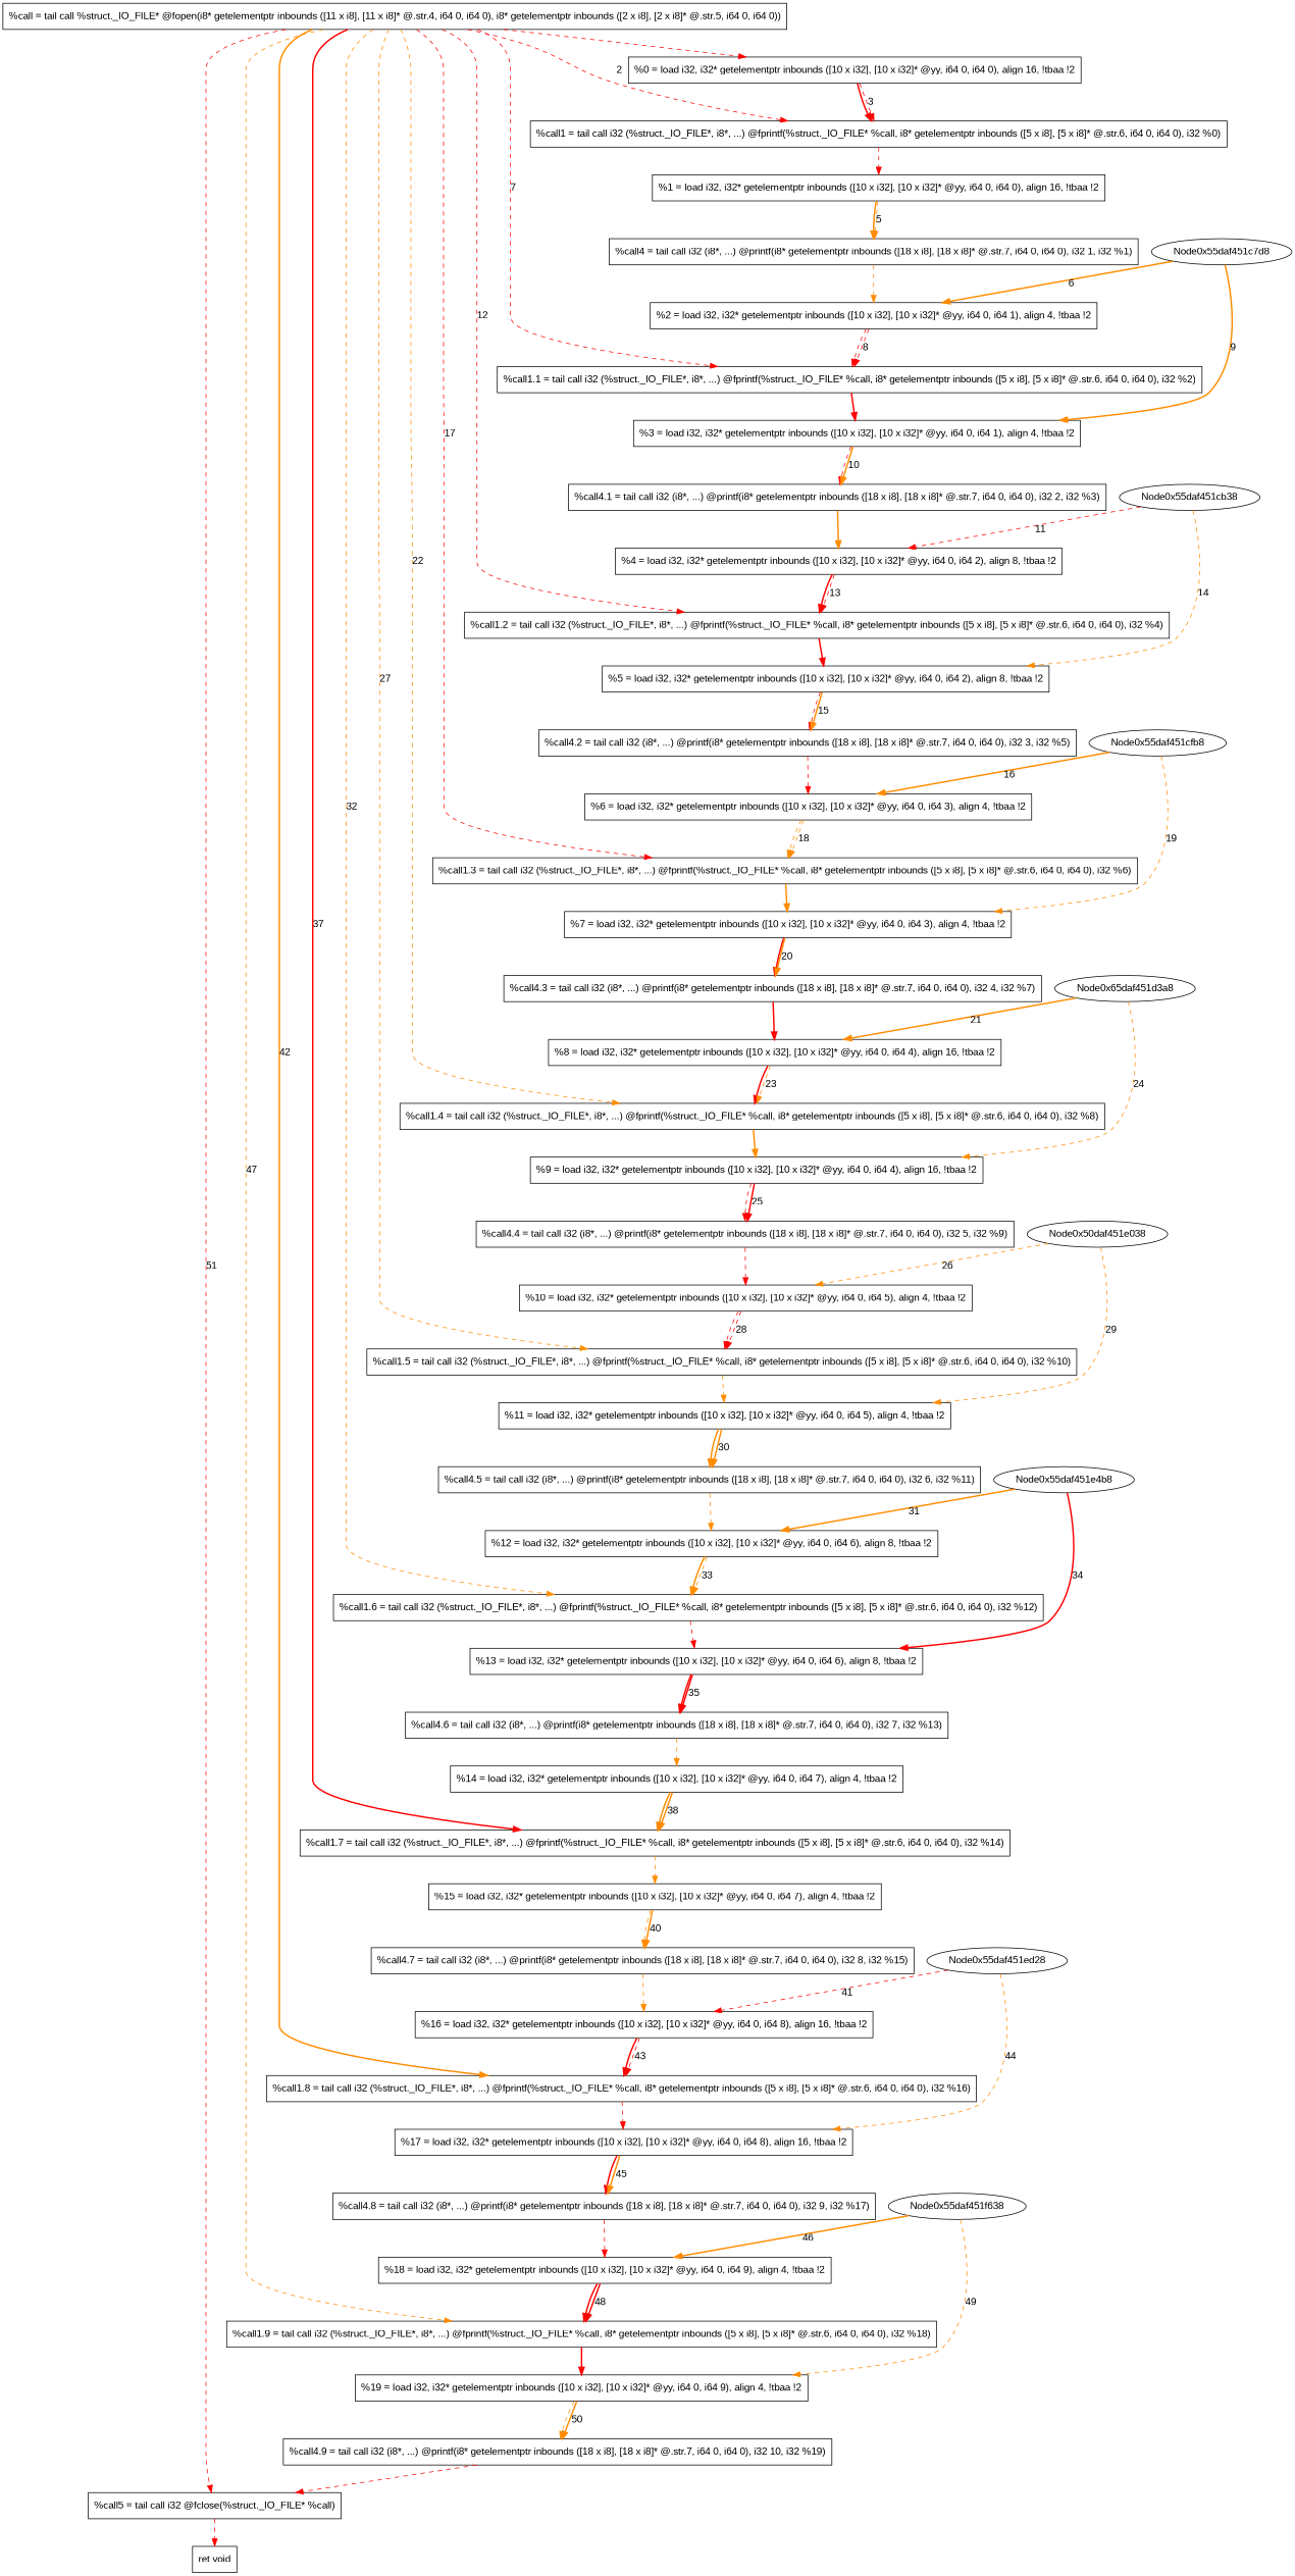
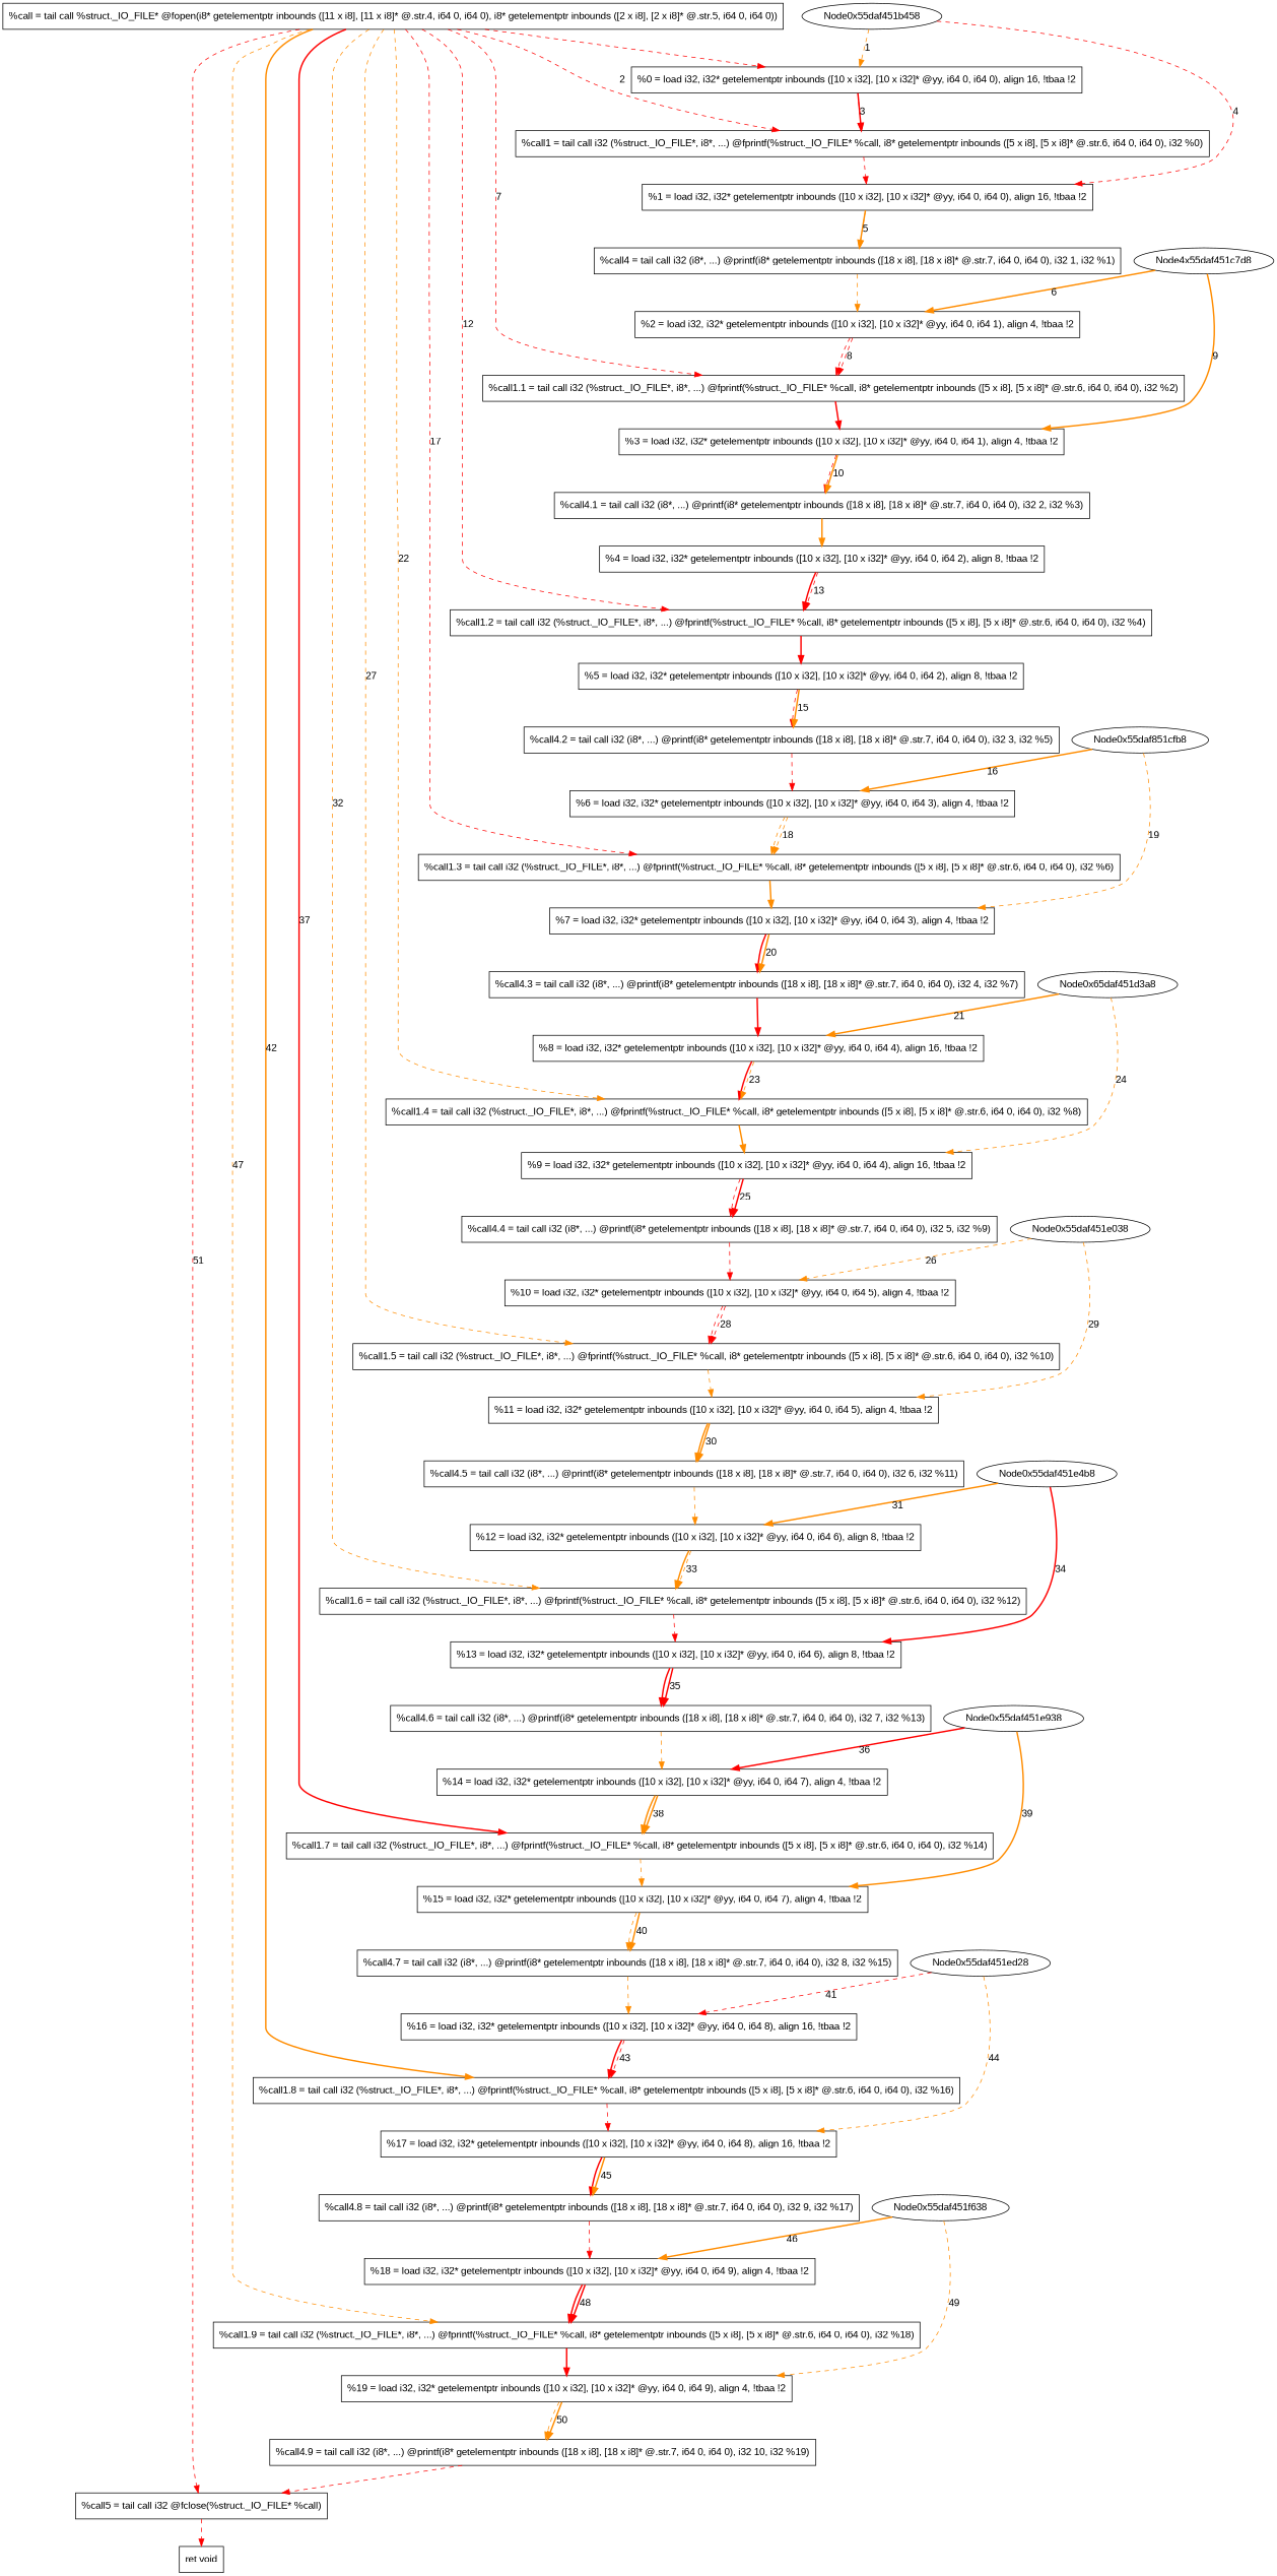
  digraph {
    fontname="Liberation Sans"
    node [fontname="Liberation Sans" shape=record]
    edge [color=darkorange fontname="Liberation Sans" style=dashed]
    n1 [label="  %call = tail call %struct._IO_FILE* @fopen(i8* getelementptr inbounds ([11 x i8], [11 x i8]* @.str.4, i64 0, i64 0), i8* getelementptr inbounds ([2 x i8], [2 x i8]* @.str.5, i64 0, i64 0))"]
    n2 [label="  %0 = load i32, i32* getelementptr inbounds ([10 x i32], [10 x i32]* @yy, i64 0, i64 0), align 16, !tbaa !2"]
    n3 [label="  %call1 = tail call i32 (%struct._IO_FILE*, i8*, ...) @fprintf(%struct._IO_FILE* %call, i8* getelementptr inbounds ([5 x i8], [5 x i8]* @.str.6, i64 0, i64 0), i32 %0)"]
    n4 [label="  %call1.1 = tail call i32 (%struct._IO_FILE*, i8*, ...) @fprintf(%struct._IO_FILE* %call, i8* getelementptr inbounds ([5 x i8], [5 x i8]* @.str.6, i64 0, i64 0), i32 %2)"]
    n5 [label="  %call1.2 = tail call i32 (%struct._IO_FILE*, i8*, ...) @fprintf(%struct._IO_FILE* %call, i8* getelementptr inbounds ([5 x i8], [5 x i8]* @.str.6, i64 0, i64 0), i32 %4)"]
    n6 [label="  %call1.3 = tail call i32 (%struct._IO_FILE*, i8*, ...) @fprintf(%struct._IO_FILE* %call, i8* getelementptr inbounds ([5 x i8], [5 x i8]* @.str.6, i64 0, i64 0), i32 %6)"]
    n7 [label="  %call1.4 = tail call i32 (%struct._IO_FILE*, i8*, ...) @fprintf(%struct._IO_FILE* %call, i8* getelementptr inbounds ([5 x i8], [5 x i8]* @.str.6, i64 0, i64 0), i32 %8)"]
    n8 [label="  %call1.5 = tail call i32 (%struct._IO_FILE*, i8*, ...) @fprintf(%struct._IO_FILE* %call, i8* getelementptr inbounds ([5 x i8], [5 x i8]* @.str.6, i64 0, i64 0), i32 %10)"]
    n9 [label="  %call1.6 = tail call i32 (%struct._IO_FILE*, i8*, ...) @fprintf(%struct._IO_FILE* %call, i8* getelementptr inbounds ([5 x i8], [5 x i8]* @.str.6, i64 0, i64 0), i32 %12)"]
    n10 [label="  %call1.7 = tail call i32 (%struct._IO_FILE*, i8*, ...) @fprintf(%struct._IO_FILE* %call, i8* getelementptr inbounds ([5 x i8], [5 x i8]* @.str.6, i64 0, i64 0), i32 %14)"]
    n11 [label="  %call1.8 = tail call i32 (%struct._IO_FILE*, i8*, ...) @fprintf(%struct._IO_FILE* %call, i8* getelementptr inbounds ([5 x i8], [5 x i8]* @.str.6, i64 0, i64 0), i32 %16)"]
    n12 [label="  %call1.9 = tail call i32 (%struct._IO_FILE*, i8*, ...) @fprintf(%struct._IO_FILE* %call, i8* getelementptr inbounds ([5 x i8], [5 x i8]* @.str.6, i64 0, i64 0), i32 %18)"]
    n13 [label="  %call5 = tail call i32 @fclose(%struct._IO_FILE* %call)"]
    n14 [label="  %1 = load i32, i32* getelementptr inbounds ([10 x i32], [10 x i32]* @yy, i64 0, i64 0), align 16, !tbaa !2"]
    n15 [label="  %3 = load i32, i32* getelementptr inbounds ([10 x i32], [10 x i32]* @yy, i64 0, i64 1), align 4, !tbaa !2"]
    n16 [label="  %5 = load i32, i32* getelementptr inbounds ([10 x i32], [10 x i32]* @yy, i64 0, i64 2), align 8, !tbaa !2"]
    n17 [label="  %7 = load i32, i32* getelementptr inbounds ([10 x i32], [10 x i32]* @yy, i64 0, i64 3), align 4, !tbaa !2"]
    n18 [label="  %9 = load i32, i32* getelementptr inbounds ([10 x i32], [10 x i32]* @yy, i64 0, i64 4), align 16, !tbaa !2"]
    n19 [label="  %11 = load i32, i32* getelementptr inbounds ([10 x i32], [10 x i32]* @yy, i64 0, i64 5), align 4, !tbaa !2"]
    n20 [label="  %13 = load i32, i32* getelementptr inbounds ([10 x i32], [10 x i32]* @yy, i64 0, i64 6), align 8, !tbaa !2"]
    n21 [label="  %15 = load i32, i32* getelementptr inbounds ([10 x i32], [10 x i32]* @yy, i64 0, i64 7), align 4, !tbaa !2"]
    n22 [label="  %17 = load i32, i32* getelementptr inbounds ([10 x i32], [10 x i32]* @yy, i64 0, i64 8), align 16, !tbaa !2"]
    n23 [label="  %19 = load i32, i32* getelementptr inbounds ([10 x i32], [10 x i32]* @yy, i64 0, i64 9), align 4, !tbaa !2"]
    n24 [label="  ret void"]
    n25 [label="  %call4 = tail call i32 (i8*, ...) @printf(i8* getelementptr inbounds ([18 x i8], [18 x i8]* @.str.7, i64 0, i64 0), i32 1, i32 %1)"]
    n26 [label="  %2 = load i32, i32* getelementptr inbounds ([10 x i32], [10 x i32]* @yy, i64 0, i64 1), align 4, !tbaa !2"]
    n27 [label="  %call4.1 = tail call i32 (i8*, ...) @printf(i8* getelementptr inbounds ([18 x i8], [18 x i8]* @.str.7, i64 0, i64 0), i32 2, i32 %3)"]
    n28 [label="  %4 = load i32, i32* getelementptr inbounds ([10 x i32], [10 x i32]* @yy, i64 0, i64 2), align 8, !tbaa !2"]
    n29 [label="  %call4.2 = tail call i32 (i8*, ...) @printf(i8* getelementptr inbounds ([18 x i8], [18 x i8]* @.str.7, i64 0, i64 0), i32 3, i32 %5)"]
    n30 [label="  %6 = load i32, i32* getelementptr inbounds ([10 x i32], [10 x i32]* @yy, i64 0, i64 3), align 4, !tbaa !2"]
    n31 [label="  %call4.3 = tail call i32 (i8*, ...) @printf(i8* getelementptr inbounds ([18 x i8], [18 x i8]* @.str.7, i64 0, i64 0), i32 4, i32 %7)"]
    n32 [label="  %8 = load i32, i32* getelementptr inbounds ([10 x i32], [10 x i32]* @yy, i64 0, i64 4), align 16, !tbaa !2"]
    n33 [label="  %call4.4 = tail call i32 (i8*, ...) @printf(i8* getelementptr inbounds ([18 x i8], [18 x i8]* @.str.7, i64 0, i64 0), i32 5, i32 %9)"]
    n34 [label="  %10 = load i32, i32* getelementptr inbounds ([10 x i32], [10 x i32]* @yy, i64 0, i64 5), align 4, !tbaa !2"]
    n35 [label="  %call4.5 = tail call i32 (i8*, ...) @printf(i8* getelementptr inbounds ([18 x i8], [18 x i8]* @.str.7, i64 0, i64 0), i32 6, i32 %11)"]
    n36 [label="  %12 = load i32, i32* getelementptr inbounds ([10 x i32], [10 x i32]* @yy, i64 0, i64 6), align 8, !tbaa !2"]
    n37 [label="  %call4.6 = tail call i32 (i8*, ...) @printf(i8* getelementptr inbounds ([18 x i8], [18 x i8]* @.str.7, i64 0, i64 0), i32 7, i32 %13)"]
    n38 [label="  %14 = load i32, i32* getelementptr inbounds ([10 x i32], [10 x i32]* @yy, i64 0, i64 7), align 4, !tbaa !2"]
    n39 [label="  %call4.7 = tail call i32 (i8*, ...) @printf(i8* getelementptr inbounds ([18 x i8], [18 x i8]* @.str.7, i64 0, i64 0), i32 8, i32 %15)"]
    n40 [label="  %16 = load i32, i32* getelementptr inbounds ([10 x i32], [10 x i32]* @yy, i64 0, i64 8), align 16, !tbaa !2"]
    n41 [label="  %call4.8 = tail call i32 (i8*, ...) @printf(i8* getelementptr inbounds ([18 x i8], [18 x i8]* @.str.7, i64 0, i64 0), i32 9, i32 %17)"]
    n42 [label="  %18 = load i32, i32* getelementptr inbounds ([10 x i32], [10 x i32]* @yy, i64 0, i64 9), align 4, !tbaa !2"]
    n43 [label="  %call4.9 = tail call i32 (i8*, ...) @printf(i8* getelementptr inbounds ([18 x i8], [18 x i8]* @.str.7, i64 0, i64 0), i32 10, i32 %19)"]
-   Node0x55daf451c7d8 [shape=""]
-   Node0x55daf451cb38 [shape=""]
-   Node0x55daf451cfb8 [shape=""]
+   Node0x55daf451b458 [shape=""]
+   Node0x55daf451c7d8 [label=Node4x55daf451c7d8 shape=""]
+   Node0x55daf451cfb8 [label=Node0x55daf851cfb8 shape=""]
    n48 [label=Node0x65daf451d3a8 shape=""]
-   Node0x55daf451e038 [label=Node0x50daf451e038 shape=""]
+   Node0x55daf451e038 [shape=""]
    Node0x55daf451e4b8 [shape=""]
+   Node0x55daf451e938 [shape=""]
    n52 [label=Node0x55daf451ed28 shape=""]
    Node0x55daf451f638 [shape=""]
    n1 -> n2 [color=red]
    n1 -> n3 [color=red label=2]
    n1 -> n4 [color=red label=7]
    n1 -> n5 [color=red label=12]
    n1 -> n6 [color=red label=17]
    n1 -> n7 [label=22]
    n1 -> n8 [label=27]
    n1 -> n9 [label=32]
    n1 -> n10 [color=red label=37 style=bold]
    n1 -> n11 [label=42 style=bold]
    n1 -> n12 [label=47]
    n1 -> n13 [color=red label=51]
    n2 -> n3 [color=red style=bold]
    n2 -> n3 [color=red label=3]
    n3 -> n14 [color=red]
    n4 -> n15 [color=red style=bold]
    n5 -> n16 [color=red style=bold]
    n6 -> n17 [style=bold]
    n7 -> n18 [style=bold]
    n8 -> n19
    n9 -> n20 [color=red]
    n10 -> n21
    n11 -> n22 [color=red]
    n12 -> n23 [color=red style=bold]
    n13 -> n24 [color=red]
    n14 -> n25 [style=bold]
    n14 -> n25 [label=5]
    n15 -> n27 [color=red]
    n15 -> n27 [label=10 style=bold]
    n16 -> n29 [color=red]
    n16 -> n29 [label=15 style=bold]
    n17 -> n31 [color=red style=bold]
    n17 -> n31 [label=20 style=bold]
    n18 -> n33 [color=red]
    n18 -> n33 [color=red label=25 style=bold]
    n19 -> n35 [style=bold]
    n19 -> n35 [label=30 style=bold]
    n20 -> n37 [color=red style=bold]
    n20 -> n37 [color=red label=35 style=bold]
    n21 -> n39
    n21 -> n39 [label=40 style=bold]
    n22 -> n41 [color=red style=bold]
    n22 -> n41 [label=45 style=bold]
    n23 -> n43
    n23 -> n43 [label=50 style=bold]
    n25 -> n26
    n26 -> n4 [color=red]
    n26 -> n4 [color=red label=8]
    n27 -> n28 [style=bold]
    n28 -> n5 [color=red style=bold]
    n28 -> n5 [color=red label=13]
    n29 -> n30 [color=red]
    n30 -> n6
    n30 -> n6 [label=18]
    n31 -> n32 [color=red style=bold]
    n32 -> n7 [color=red style=bold]
    n32 -> n7 [label=23]
    n33 -> n34 [color=red]
    n34 -> n8 [color=red]
    n34 -> n8 [color=red label=28]
    n35 -> n36
    n36 -> n9 [style=bold]
    n36 -> n9 [label=33]
    n37 -> n38
    n38 -> n10 [style=bold]
    n38 -> n10 [label=38 style=bold]
    n39 -> n40
    n40 -> n11 [color=red style=bold]
    n40 -> n11 [color=red label=43]
    n41 -> n42 [color=red]
    n42 -> n12 [color=red style=bold]
    n42 -> n12 [color=red label=48 style=bold]
    n43 -> n13 [color=red]
+   Node0x55daf451b458 -> n2 [label=1]
+   Node0x55daf451b458 -> n14 [color=red label=4]
    Node0x55daf451c7d8 -> n15 [label=9 style=bold]
    Node0x55daf451c7d8 -> n26 [label=6 style=bold]
-   Node0x55daf451cb38 -> n16 [label=14]
-   Node0x55daf451cb38 -> n28 [color=red label=11]
    Node0x55daf451cfb8 -> n17 [label=19]
    Node0x55daf451cfb8 -> n30 [label=16 style=bold]
    n48 -> n18 [label=24]
    n48 -> n32 [label=21 style=bold]
    Node0x55daf451e038 -> n19 [label=29]
    Node0x55daf451e038 -> n34 [label=26]
    Node0x55daf451e4b8 -> n20 [color=red label=34 style=bold]
    Node0x55daf451e4b8 -> n36 [label=31 style=bold]
+   Node0x55daf451e938 -> n21 [label=39 style=bold]
+   Node0x55daf451e938 -> n38 [color=red label=36 style=bold]
    n52 -> n22 [label=44]
    n52 -> n40 [color=red label=41]
    Node0x55daf451f638 -> n23 [label=49]
    Node0x55daf451f638 -> n42 [label=46 style=bold]
  }
